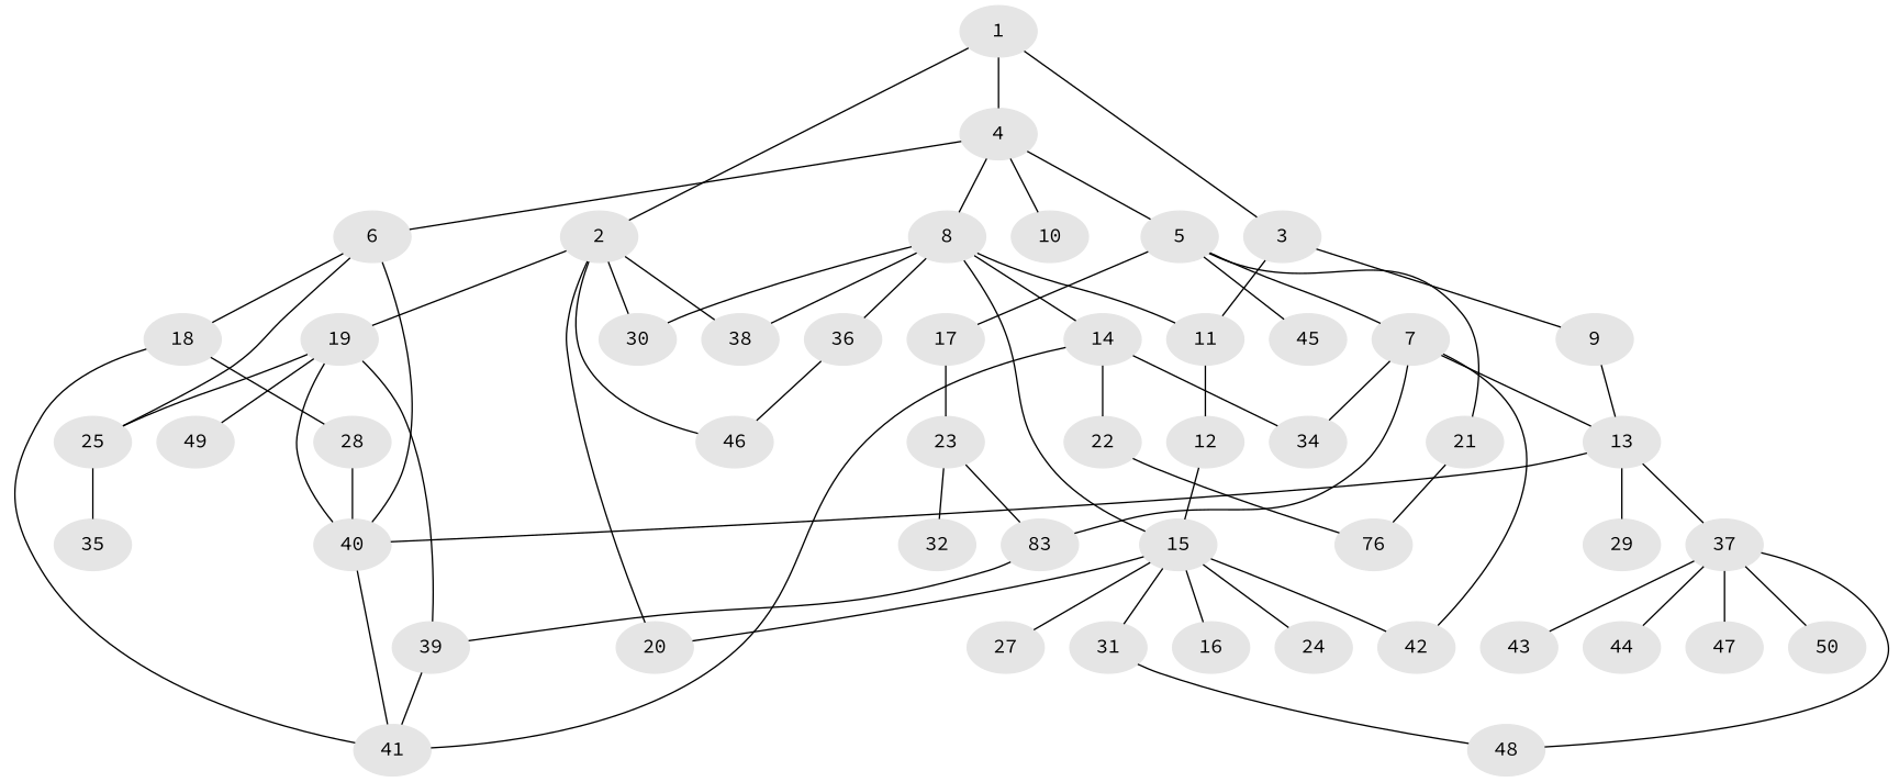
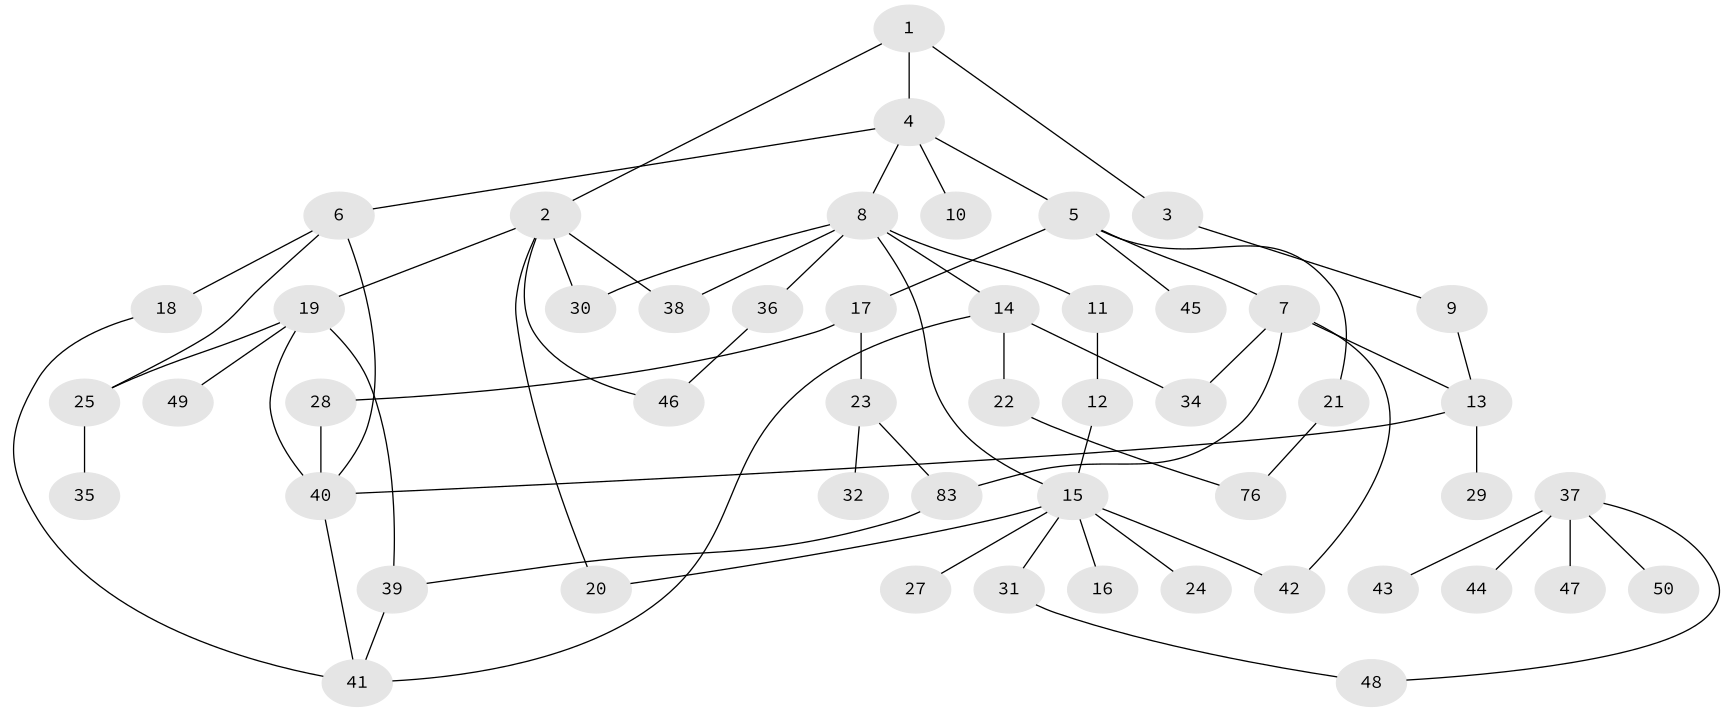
  graph {
    fontname="Source Code Pro"
    node [color=gray90 fontname="Source Code Pro" style=filled]
    edge [fontname="Source Code Pro"]
    1
    2
    3
    4
    19
    20
    30
    38
    46
    9
    11
    5
    6
    8
    10
    25
    40
    39
    49
    13
    12
    7
    17
    21
    45
    18
    14
    15
    36
    n30 [label=83]
    34
    42
    23
    n34 [label=76]
    41
    28
    35
    29
    37
    22
    16
    24
    27
    31
    48
    43
    44
    47
    50
    32
    1 -- 2
    1 -- 3
    1 -- 4
    2 -- 19
    2 -- 20
    2 -- 30
    2 -- 38
    2 -- 46
    3 -- 9
-   3 -- 11
    4 -- 5
    4 -- 6
    4 -- 8
    4 -- 10
    19 -- 25
    19 -- 40
    19 -- 39
    19 -- 49
    9 -- 13
    11 -- 12
    5 -- 7
    5 -- 17
    5 -- 21
    5 -- 45
    6 -- 25
    6 -- 40
    6 -- 18
    8 -- 30
    8 -- 38
    8 -- 11
    8 -- 14
    8 -- 15
    8 -- 36
    25 -- 35
    40 -- 41
    39 -- 41
    13 -- 40
    13 -- 29
-   13 -- 37
    12 -- 15
    7 -- 13
    7 -- n30
    7 -- 34
    7 -- 42
    17 -- 23
    21 -- n34
    18 -- 41
-   18 -- 28
+   17 -- 28
    14 -- 34
    14 -- 41
    14 -- 22
    15 -- 20
    15 -- 42
    15 -- 16
    15 -- 24
    15 -- 27
    15 -- 31
    36 -- 46
    n30 -- 39
    23 -- n30
    23 -- 32
    28 -- 40
    37 -- 48
    37 -- 43
    37 -- 44
    37 -- 47
    37 -- 50
    22 -- n34
    31 -- 48
  }
